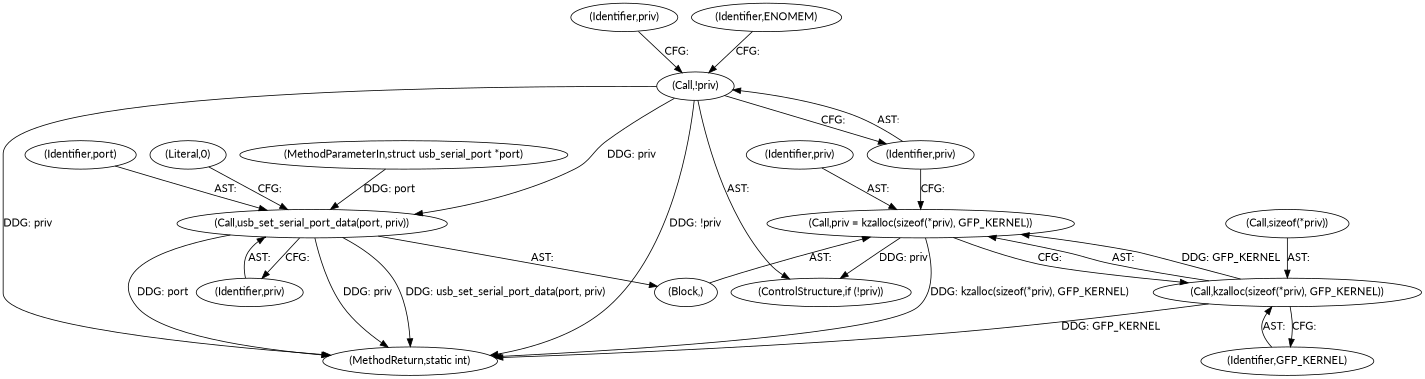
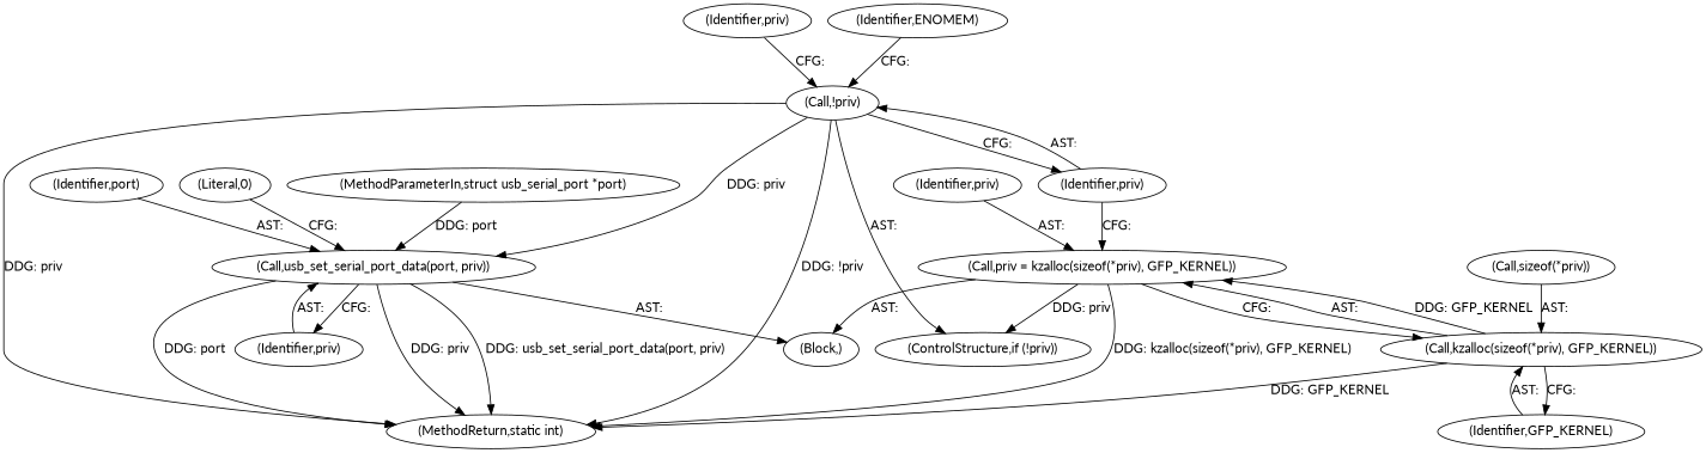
  digraph {
    fontname=Lato
    node [fontname=Lato]
    edge [fontname=Lato]
    n1 [label="(Call,priv = kzalloc(sizeof(*priv), GFP_KERNEL))"]
    n2 [label="(Call,kzalloc(sizeof(*priv), GFP_KERNEL))"]
    n3 [label="(Block,)"]
    n4 [label="(MethodReturn,static int)"]
    n5 [label="(ControlStructure,if (!priv))"]
    n6 [label="(Identifier,GFP_KERNEL)"]
    n7 [label="(Call,!priv)"]
    n8 [label="(Call,usb_set_serial_port_data(port, priv))"]
    n9 [label="(Identifier,priv)"]
    n10 [label="(Identifier,priv)"]
    n11 [label="(Identifier,priv)"]
    n12 [label="(Identifier,ENOMEM)"]
    n13 [label="(MethodParameterIn,struct usb_serial_port *port)"]
    n14 [label="(Identifier,priv)"]
    n15 [label="(Identifier,port)"]
    n16 [label="(Call,sizeof(*priv))"]
    n17 [label="(Literal,0)"]
    n1 -> n2 [label="CFG: "]
-   n3 -> n1 [label="AST: "]
+   n1 -> n3 [label="AST: "]
    n1 -> n4 [label="DDG: kzalloc(sizeof(*priv), GFP_KERNEL)"]
    n1 -> n5 [label="DDG: priv"]
    n2 -> n1 [label="AST: "]
    n2 -> n1 [label="DDG: GFP_KERNEL"]
    n2 -> n4 [label="DDG: GFP_KERNEL"]
    n2 -> n6 [label="CFG: "]
    n6 -> n2 [label="AST: "]
    n7 -> n4 [label="DDG: priv"]
    n7 -> n4 [label="DDG: !priv"]
    n7 -> n5 [label="AST: "]
    n7 -> n8 [label="DDG: priv"]
    n7 -> n9 [label="CFG: "]
    n8 -> n3 [label="AST: "]
    n8 -> n4 [label="DDG: priv"]
    n8 -> n4 [label="DDG: usb_set_serial_port_data(port, priv)"]
    n8 -> n4 [label="DDG: port"]
    n8 -> n10 [label="CFG: "]
    n9 -> n1 [label="CFG: "]
    n9 -> n7 [label="AST: "]
    n10 -> n8 [label="AST: "]
    n11 -> n7 [label="CFG: "]
    n12 -> n7 [label="CFG: "]
    n13 -> n8 [label="DDG: port"]
    n14 -> n1 [label="AST: "]
    n15 -> n8 [label="AST: "]
    n16 -> n2 [label="AST: "]
    n17 -> n8 [label="CFG: "]
  }
